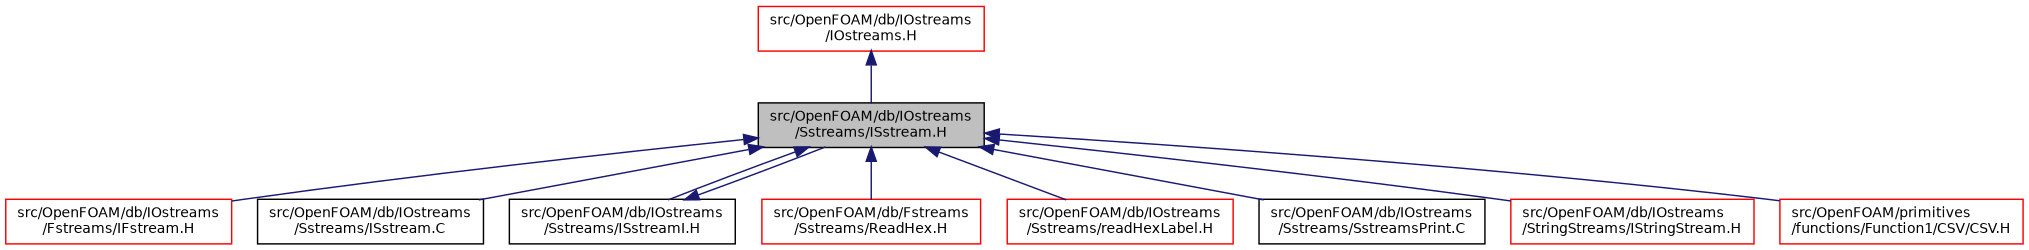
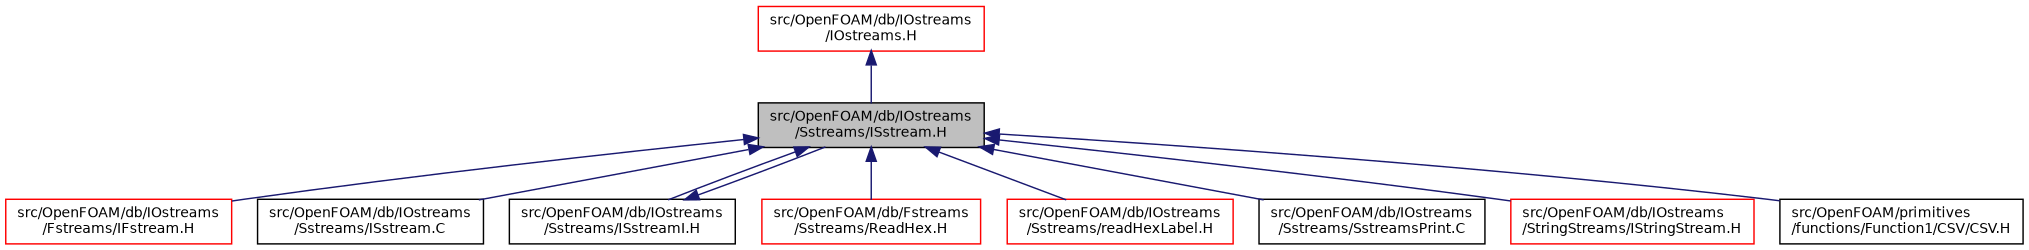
  digraph {
    node [color=red fontname=Helvetica fontsize=10 shape=record]
    edge [color=midnightblue dir=back fontname=Helvetica fontsize=10 labelfontname=Helvetica labelfontsize=10 style=solid]
    n1 [color=black fillcolor=grey75 fontcolor=black height=0.2 label="src/OpenFOAM/db/IOstreams\l/Sstreams/ISstream.H" style=filled width=0.4]
    n2 [height=0.2 label="src/OpenFOAM/db/IOstreams\l/Fstreams/IFstream.H" width=0.4]
    n3 [color=black height=0.2 label="src/OpenFOAM/db/IOstreams\l/Sstreams/ISstream.C" width=0.4]
    n4 [color=black height=0.2 label="src/OpenFOAM/db/IOstreams\l/Sstreams/ISstreamI.H" width=0.4]
    n5 [height=0.2 label="src/OpenFOAM/db/Fstreams\l/Sstreams/ReadHex.H" width=0.4]
    n6 [height=0.2 label="src/OpenFOAM/db/IOstreams\l/Sstreams/readHexLabel.H" width=0.4]
    n7 [color=black height=0.2 label="src/OpenFOAM/db/IOstreams\l/Sstreams/SstreamsPrint.C" width=0.4]
    n8 [height=0.2 label="src/OpenFOAM/db/IOstreams\l/StringStreams/IStringStream.H" width=0.4]
-   n9 [height=0.2 label="src/OpenFOAM/primitives\l/functions/Function1/CSV/CSV.H" width=0.4]
+   n9 [color=black height=0.2 label="src/OpenFOAM/primitives\l/functions/Function1/CSV/CSV.H" width=0.4]
    n10 [height=0.2 label="src/OpenFOAM/db/IOstreams\l/IOstreams.H" width=0.4]
    n1 -> n2
    n1 -> n3
    n1 -> n4
    n1 -> n5
    n1 -> n6
    n1 -> n7
    n1 -> n8
    n1 -> n9
    n4 -> n1
    n10 -> n1
  }
